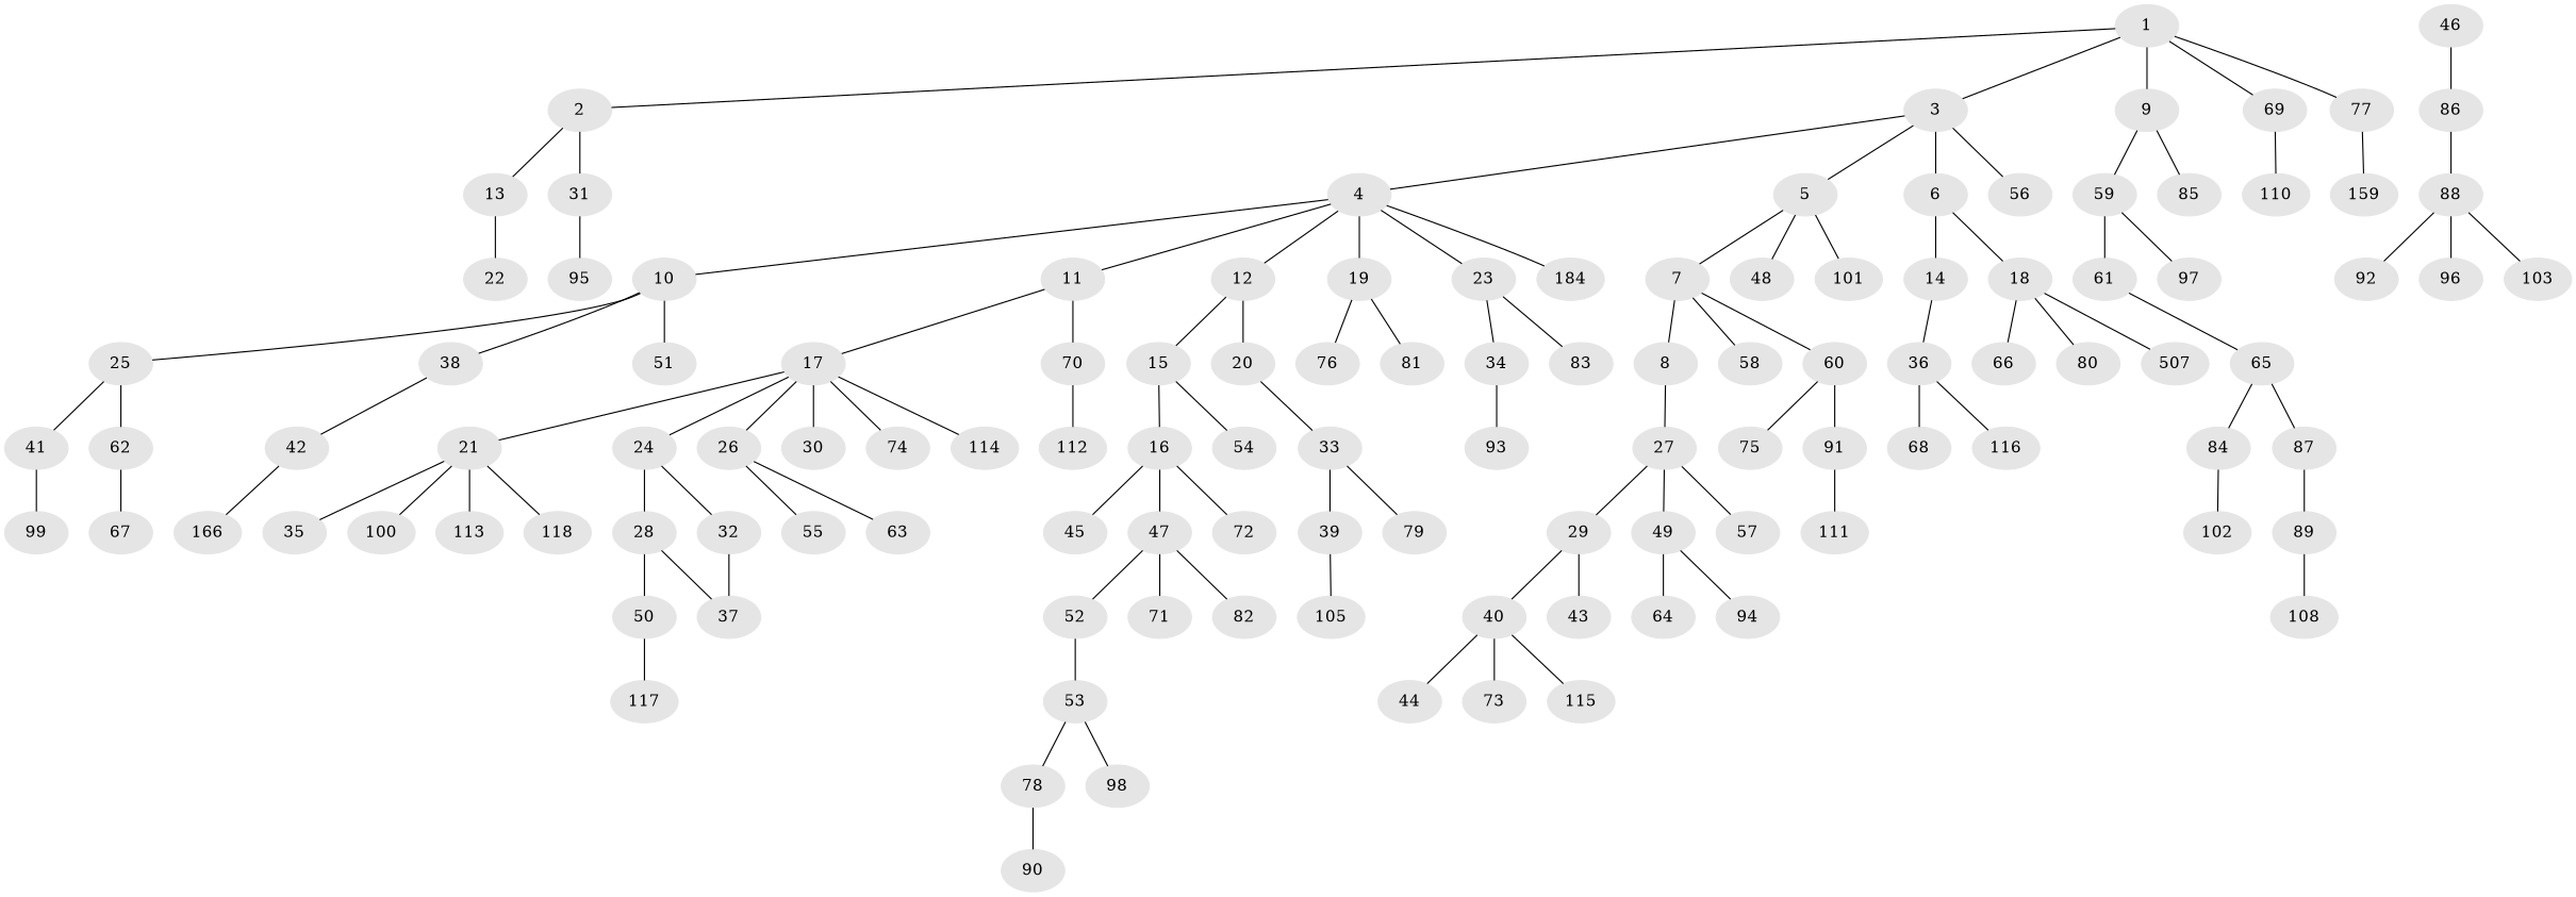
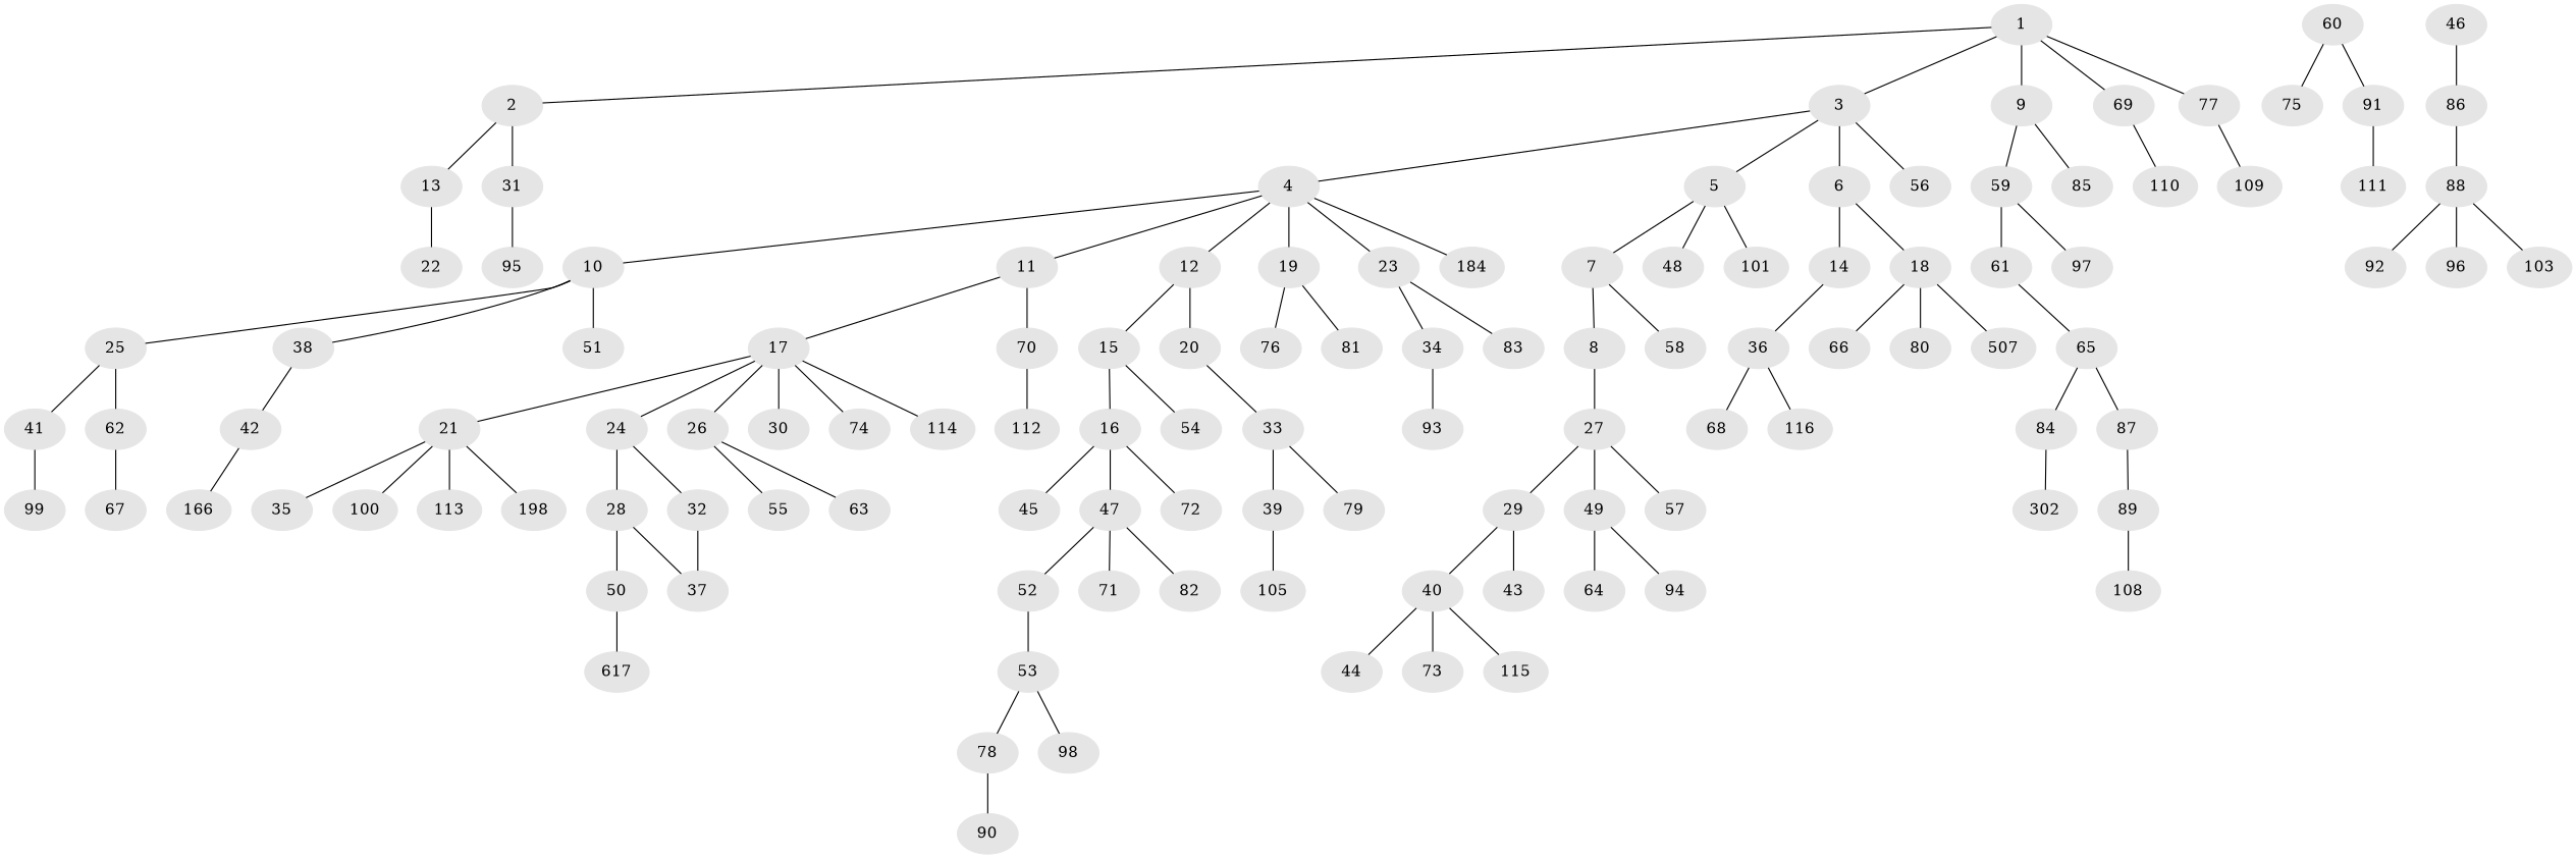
  graph {
    node [color=gray90 style=filled]
    1
    2
    3
    9
    69
    77
    13
    31
    4
    5
    6
    56
    59
    85
    110
-   109 [label=159]
+   109
    22
    95
    10
    11
    12
    19
    23
    n24 [label=184]
    7
    48
    101
    14
    18
    25
    38
    51
    17
    70
    15
    20
    76
    81
    34
    83
    8
    58
    60
    36
    66
    80
    n47 [label=507]
    27
    75
    91
    29
    49
    57
    61
    97
    41
    62
    42
    21
    24
    26
    30
    74
    114
    112
    16
    54
    33
    68
    116
    45
    47
    72
    52
    71
    82
    35
    100
    113
-   118
+   118 [label=198]
    28
    32
    55
    63
    39
    79
    93
    50
    37
    99
    67
    40
    43
    64
    94
    46
    86
-   117
+   117 [label=617]
    44
    73
    115
    105
    n103 [label=166]
    88
    53
    78
    98
    90
    84
-   102
+   102 [label=302]
    65
    111
    87
    89
    92
    96
    103
    108
    1 -- 2
    1 -- 3
    1 -- 9
    1 -- 69
    1 -- 77
    2 -- 13
    2 -- 31
    3 -- 4
    3 -- 5
    3 -- 6
    3 -- 56
    9 -- 59
    9 -- 85
    69 -- 110
    77 -- 109
    13 -- 22
    31 -- 95
    4 -- 10
    4 -- 11
    4 -- 12
    4 -- 19
    4 -- 23
    4 -- n24
    5 -- 7
    5 -- 48
    5 -- 101
    6 -- 14
    6 -- 18
    59 -- 61
    59 -- 97
    10 -- 25
    10 -- 38
    10 -- 51
    11 -- 17
    11 -- 70
    12 -- 15
    12 -- 20
    19 -- 76
    19 -- 81
    23 -- 34
    23 -- 83
    7 -- 8
    7 -- 58
-   7 -- 60
    14 -- 36
    18 -- 66
    18 -- 80
    18 -- n47
    25 -- 41
    25 -- 62
    38 -- 42
    17 -- 21
    17 -- 24
    17 -- 26
    17 -- 30
    17 -- 74
    17 -- 114
    70 -- 112
    15 -- 16
    15 -- 54
    20 -- 33
    34 -- 93
    8 -- 27
    60 -- 75
    60 -- 91
    36 -- 68
    36 -- 116
    27 -- 29
    27 -- 49
    27 -- 57
    91 -- 111
    29 -- 40
    29 -- 43
    49 -- 64
    49 -- 94
    61 -- 65
    41 -- 99
    62 -- 67
    42 -- n103
    21 -- 35
    21 -- 100
    21 -- 113
    21 -- 118
    24 -- 28
    24 -- 32
    26 -- 55
    26 -- 63
    16 -- 45
    16 -- 47
    16 -- 72
    33 -- 39
    33 -- 79
    47 -- 52
    47 -- 71
    47 -- 82
    52 -- 53
    28 -- 50
    28 -- 37
    32 -- 37
    39 -- 105
    50 -- 117
    40 -- 44
    40 -- 73
    40 -- 115
    46 -- 86
    86 -- 88
    88 -- 92
    88 -- 96
    88 -- 103
    53 -- 78
    53 -- 98
    78 -- 90
    84 -- 102
    65 -- 84
    65 -- 87
    87 -- 89
    89 -- 108
  }
